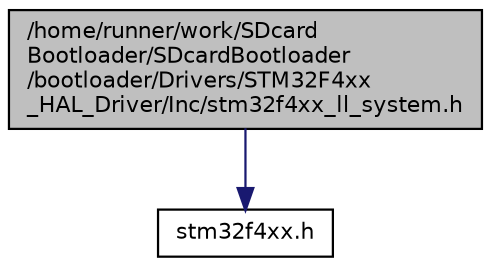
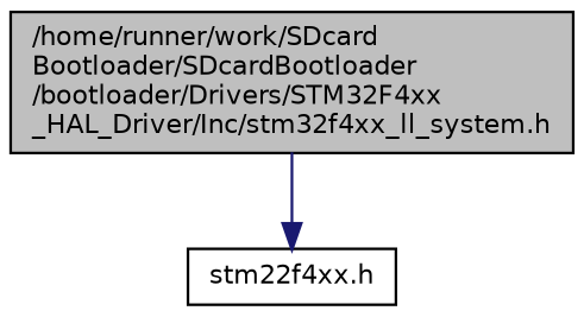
  digraph {
    node [color=black fontname=Helvetica fontsize=10 shape=record style=filled]
    n1 [fillcolor=grey75 fontcolor=black height=0.2 label="/home/runner/work/SDcard\lBootloader/SDcardBootloader\l/bootloader/Drivers/STM32F4xx\l_HAL_Driver/Inc/stm32f4xx_ll_system.h" width=0.4]
-   n2 [fillcolor=white height=0.2 label="stm32f4xx.h" width=0.4]
+   n2 [fillcolor=white height=0.2 label="stm22f4xx.h" width=0.4]
    n1 -> n2 [color=midnightblue fontname=Helvetica fontsize=10 labelfontname=Helvetica labelfontsize=10 style=solid]
  }
